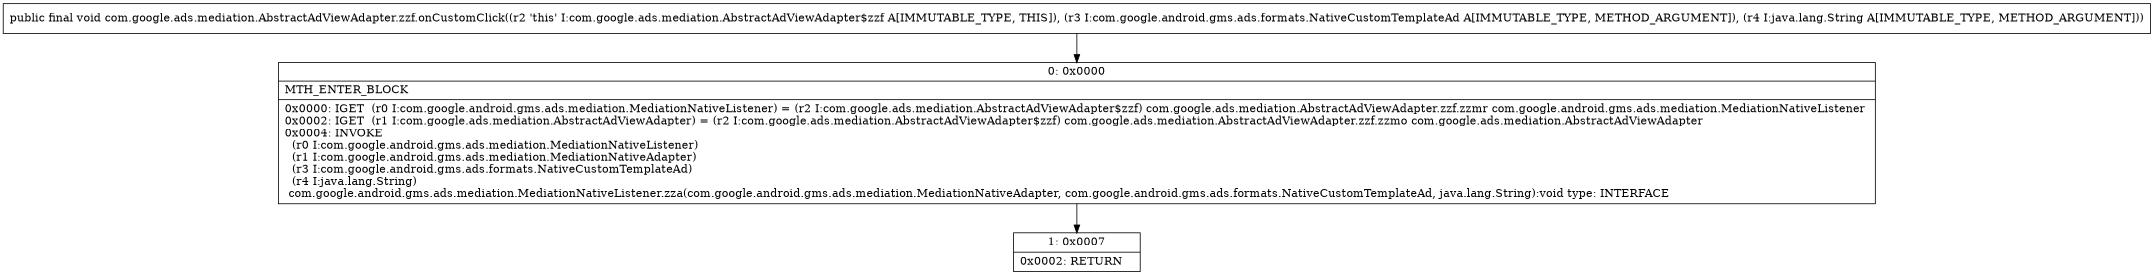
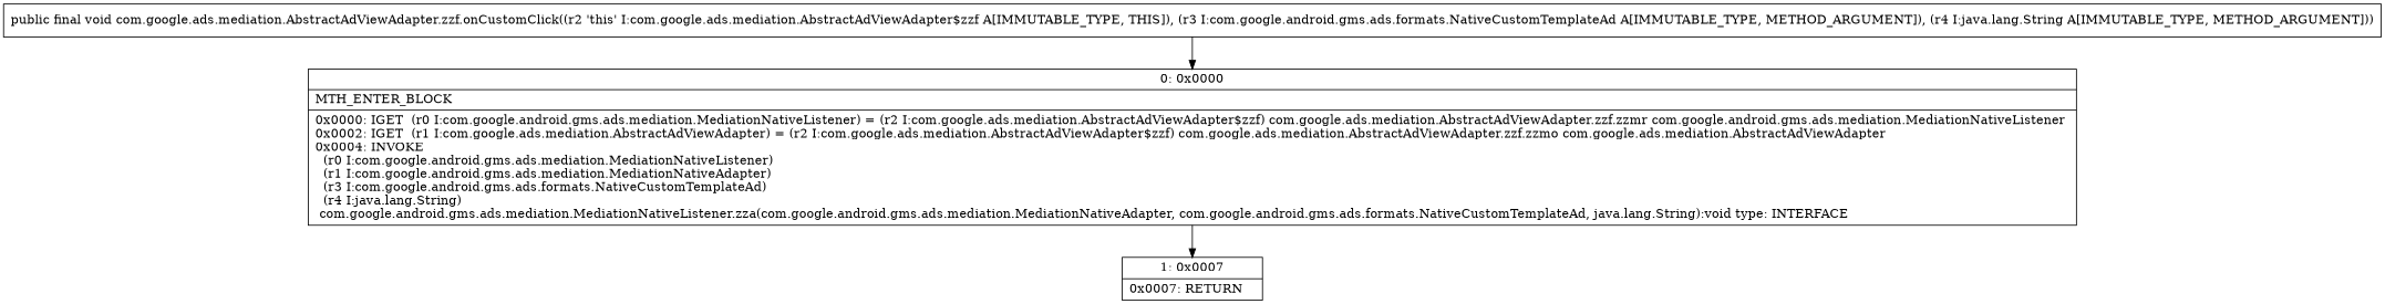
  digraph {
    node [shape=record]
    n1 [label="{0\:\ 0x0000|MTH_ENTER_BLOCK\l|0x0000: IGET  (r0 I:com.google.android.gms.ads.mediation.MediationNativeListener) = (r2 I:com.google.ads.mediation.AbstractAdViewAdapter$zzf) com.google.ads.mediation.AbstractAdViewAdapter.zzf.zzmr com.google.android.gms.ads.mediation.MediationNativeListener \l0x0002: IGET  (r1 I:com.google.ads.mediation.AbstractAdViewAdapter) = (r2 I:com.google.ads.mediation.AbstractAdViewAdapter$zzf) com.google.ads.mediation.AbstractAdViewAdapter.zzf.zzmo com.google.ads.mediation.AbstractAdViewAdapter \l0x0004: INVOKE  \l  (r0 I:com.google.android.gms.ads.mediation.MediationNativeListener)\l  (r1 I:com.google.android.gms.ads.mediation.MediationNativeAdapter)\l  (r3 I:com.google.android.gms.ads.formats.NativeCustomTemplateAd)\l  (r4 I:java.lang.String)\l com.google.android.gms.ads.mediation.MediationNativeListener.zza(com.google.android.gms.ads.mediation.MediationNativeAdapter, com.google.android.gms.ads.formats.NativeCustomTemplateAd, java.lang.String):void type: INTERFACE \l}"]
-   n2 [label="{1\:\ 0x0007|0x0002: RETURN   \l}"]
+   n2 [label="{1\:\ 0x0007|0x0007: RETURN   \l}"]
    n3 [label="{public final void com.google.ads.mediation.AbstractAdViewAdapter.zzf.onCustomClick((r2 'this' I:com.google.ads.mediation.AbstractAdViewAdapter$zzf A[IMMUTABLE_TYPE, THIS]), (r3 I:com.google.android.gms.ads.formats.NativeCustomTemplateAd A[IMMUTABLE_TYPE, METHOD_ARGUMENT]), (r4 I:java.lang.String A[IMMUTABLE_TYPE, METHOD_ARGUMENT])) }"]
    n1 -> n2
    n3 -> n1
  }
